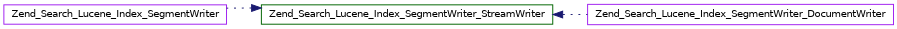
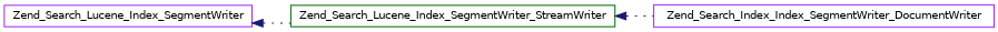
  digraph {
    rankdir=LR
    node [color=purple fillcolor=white fontname=Helvetica fontsize=10 shape=record style=filled]
    edge [color=midnightblue dir=back fontname=Helvetica fontsize=10 labelfontname=Helvetica labelfontsize=10 style=dotted]
    n1 [height=0.2 label=Zend_Search_Lucene_Index_SegmentWriter width=0.4]
    n2 [color=darkgreen height=0.2 label=Zend_Search_Lucene_Index_SegmentWriter_StreamWriter width=0.4]
-   n3 [height=0.2 label=Zend_Search_Lucene_Index_SegmentWriter_DocumentWriter width=0.4]
-   n2 -> n1
+   n3 [height=0.2 label=Zend_Search_Index_Index_SegmentWriter_DocumentWriter width=0.4]
+   n1 -> n2
    n2 -> n3
  }
